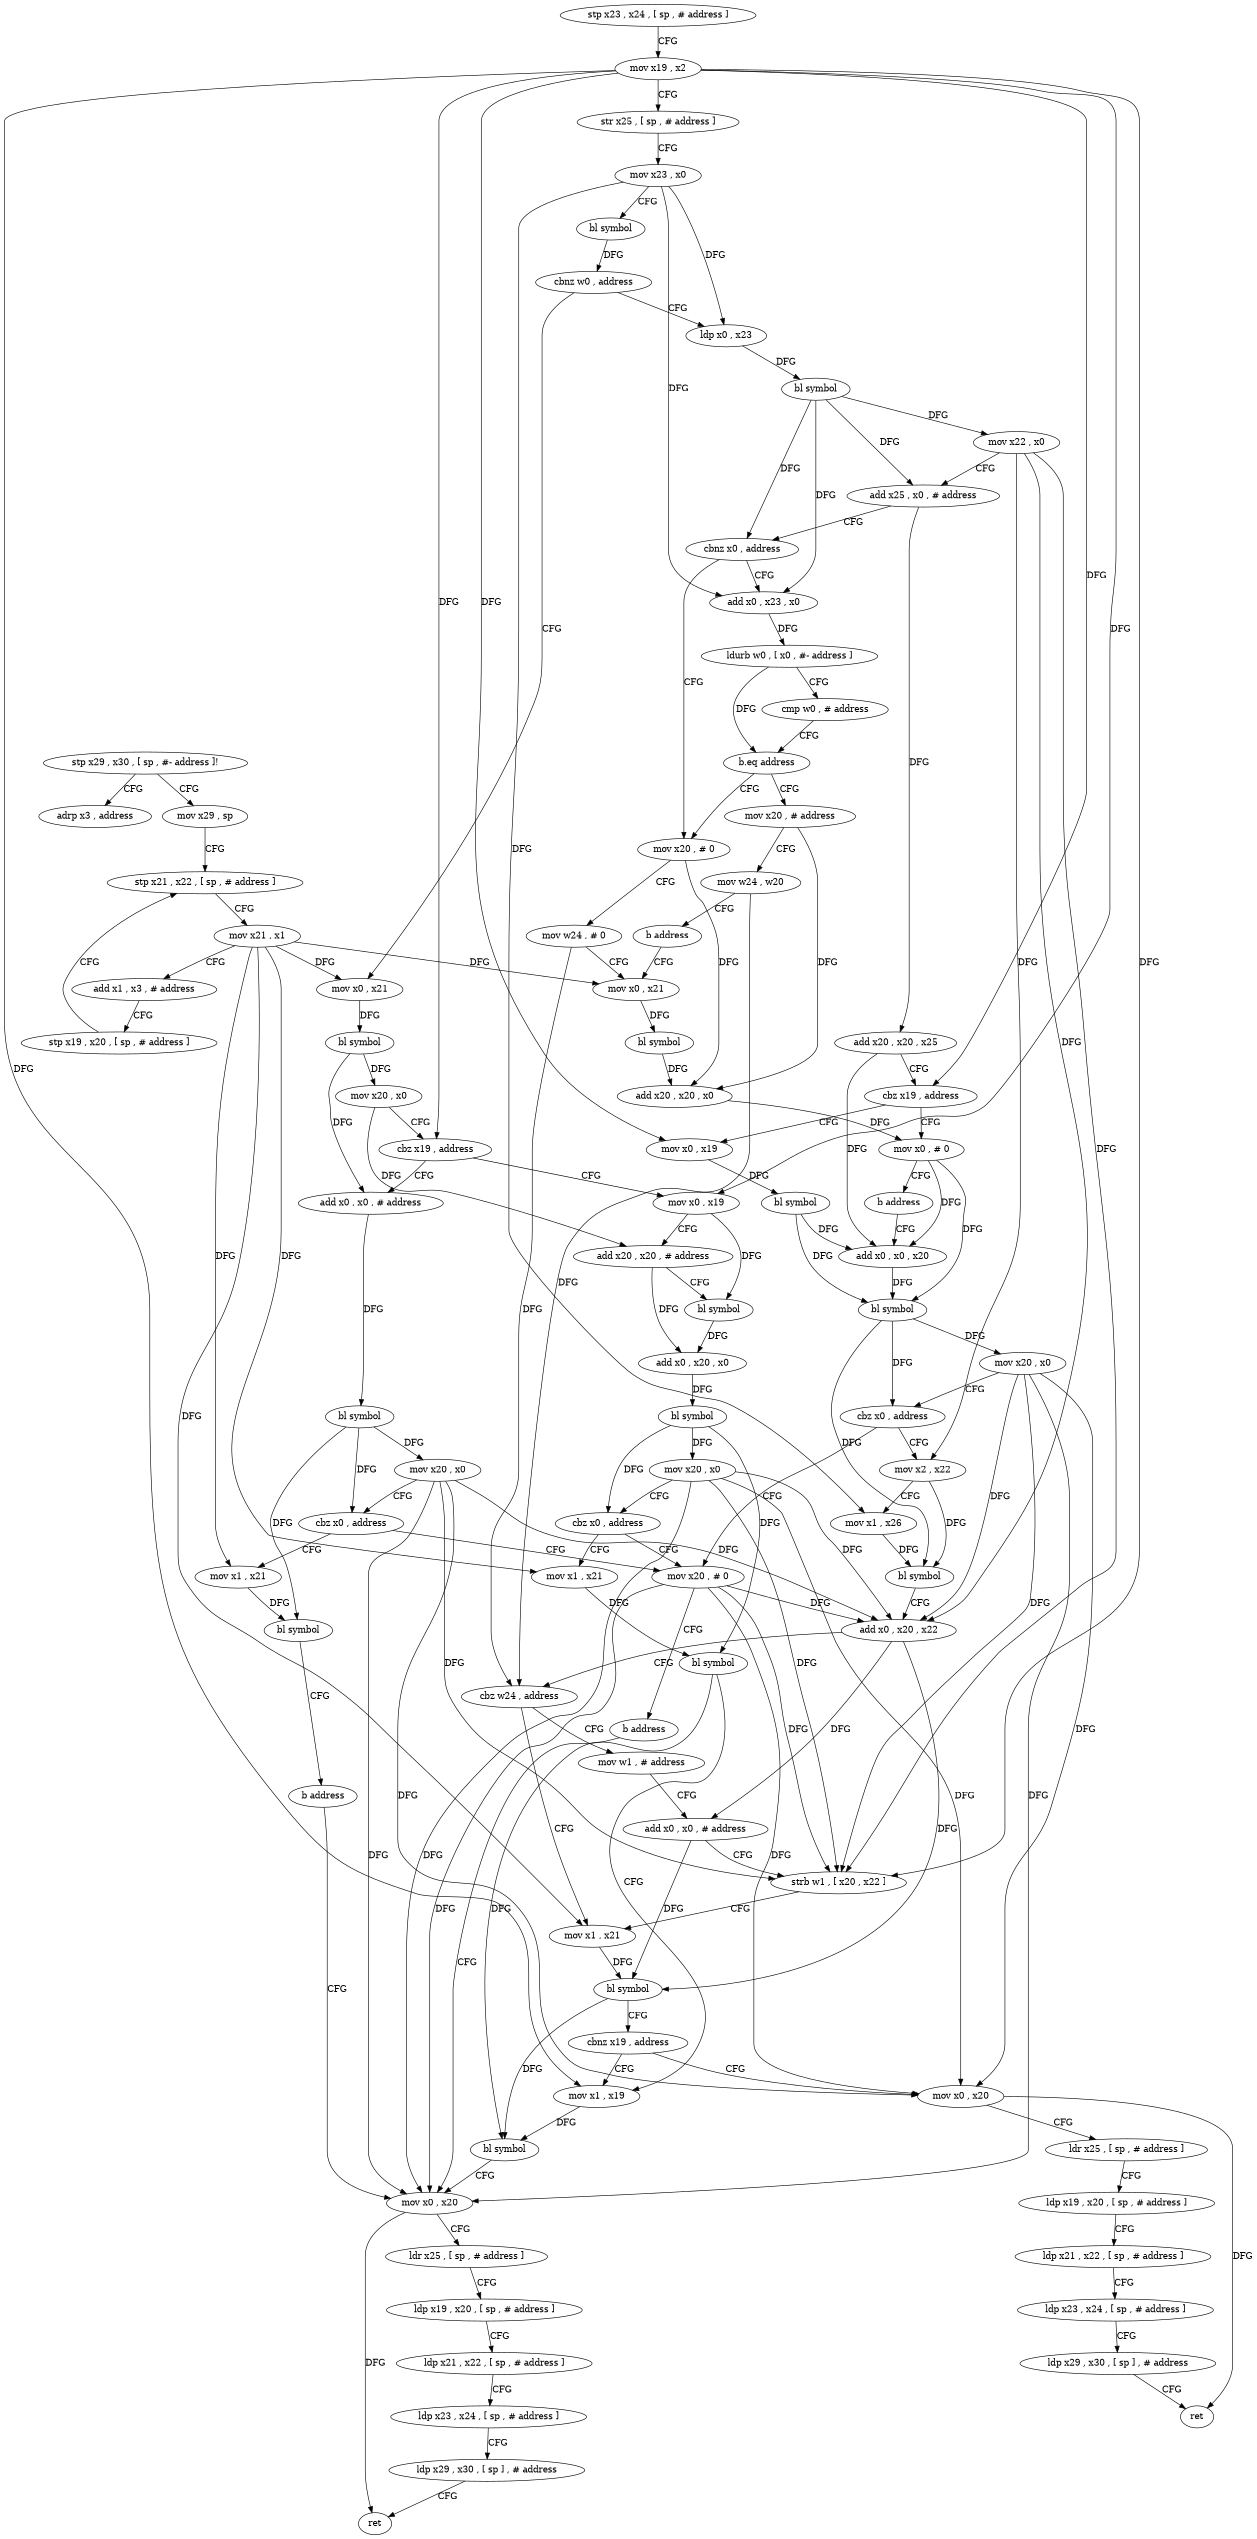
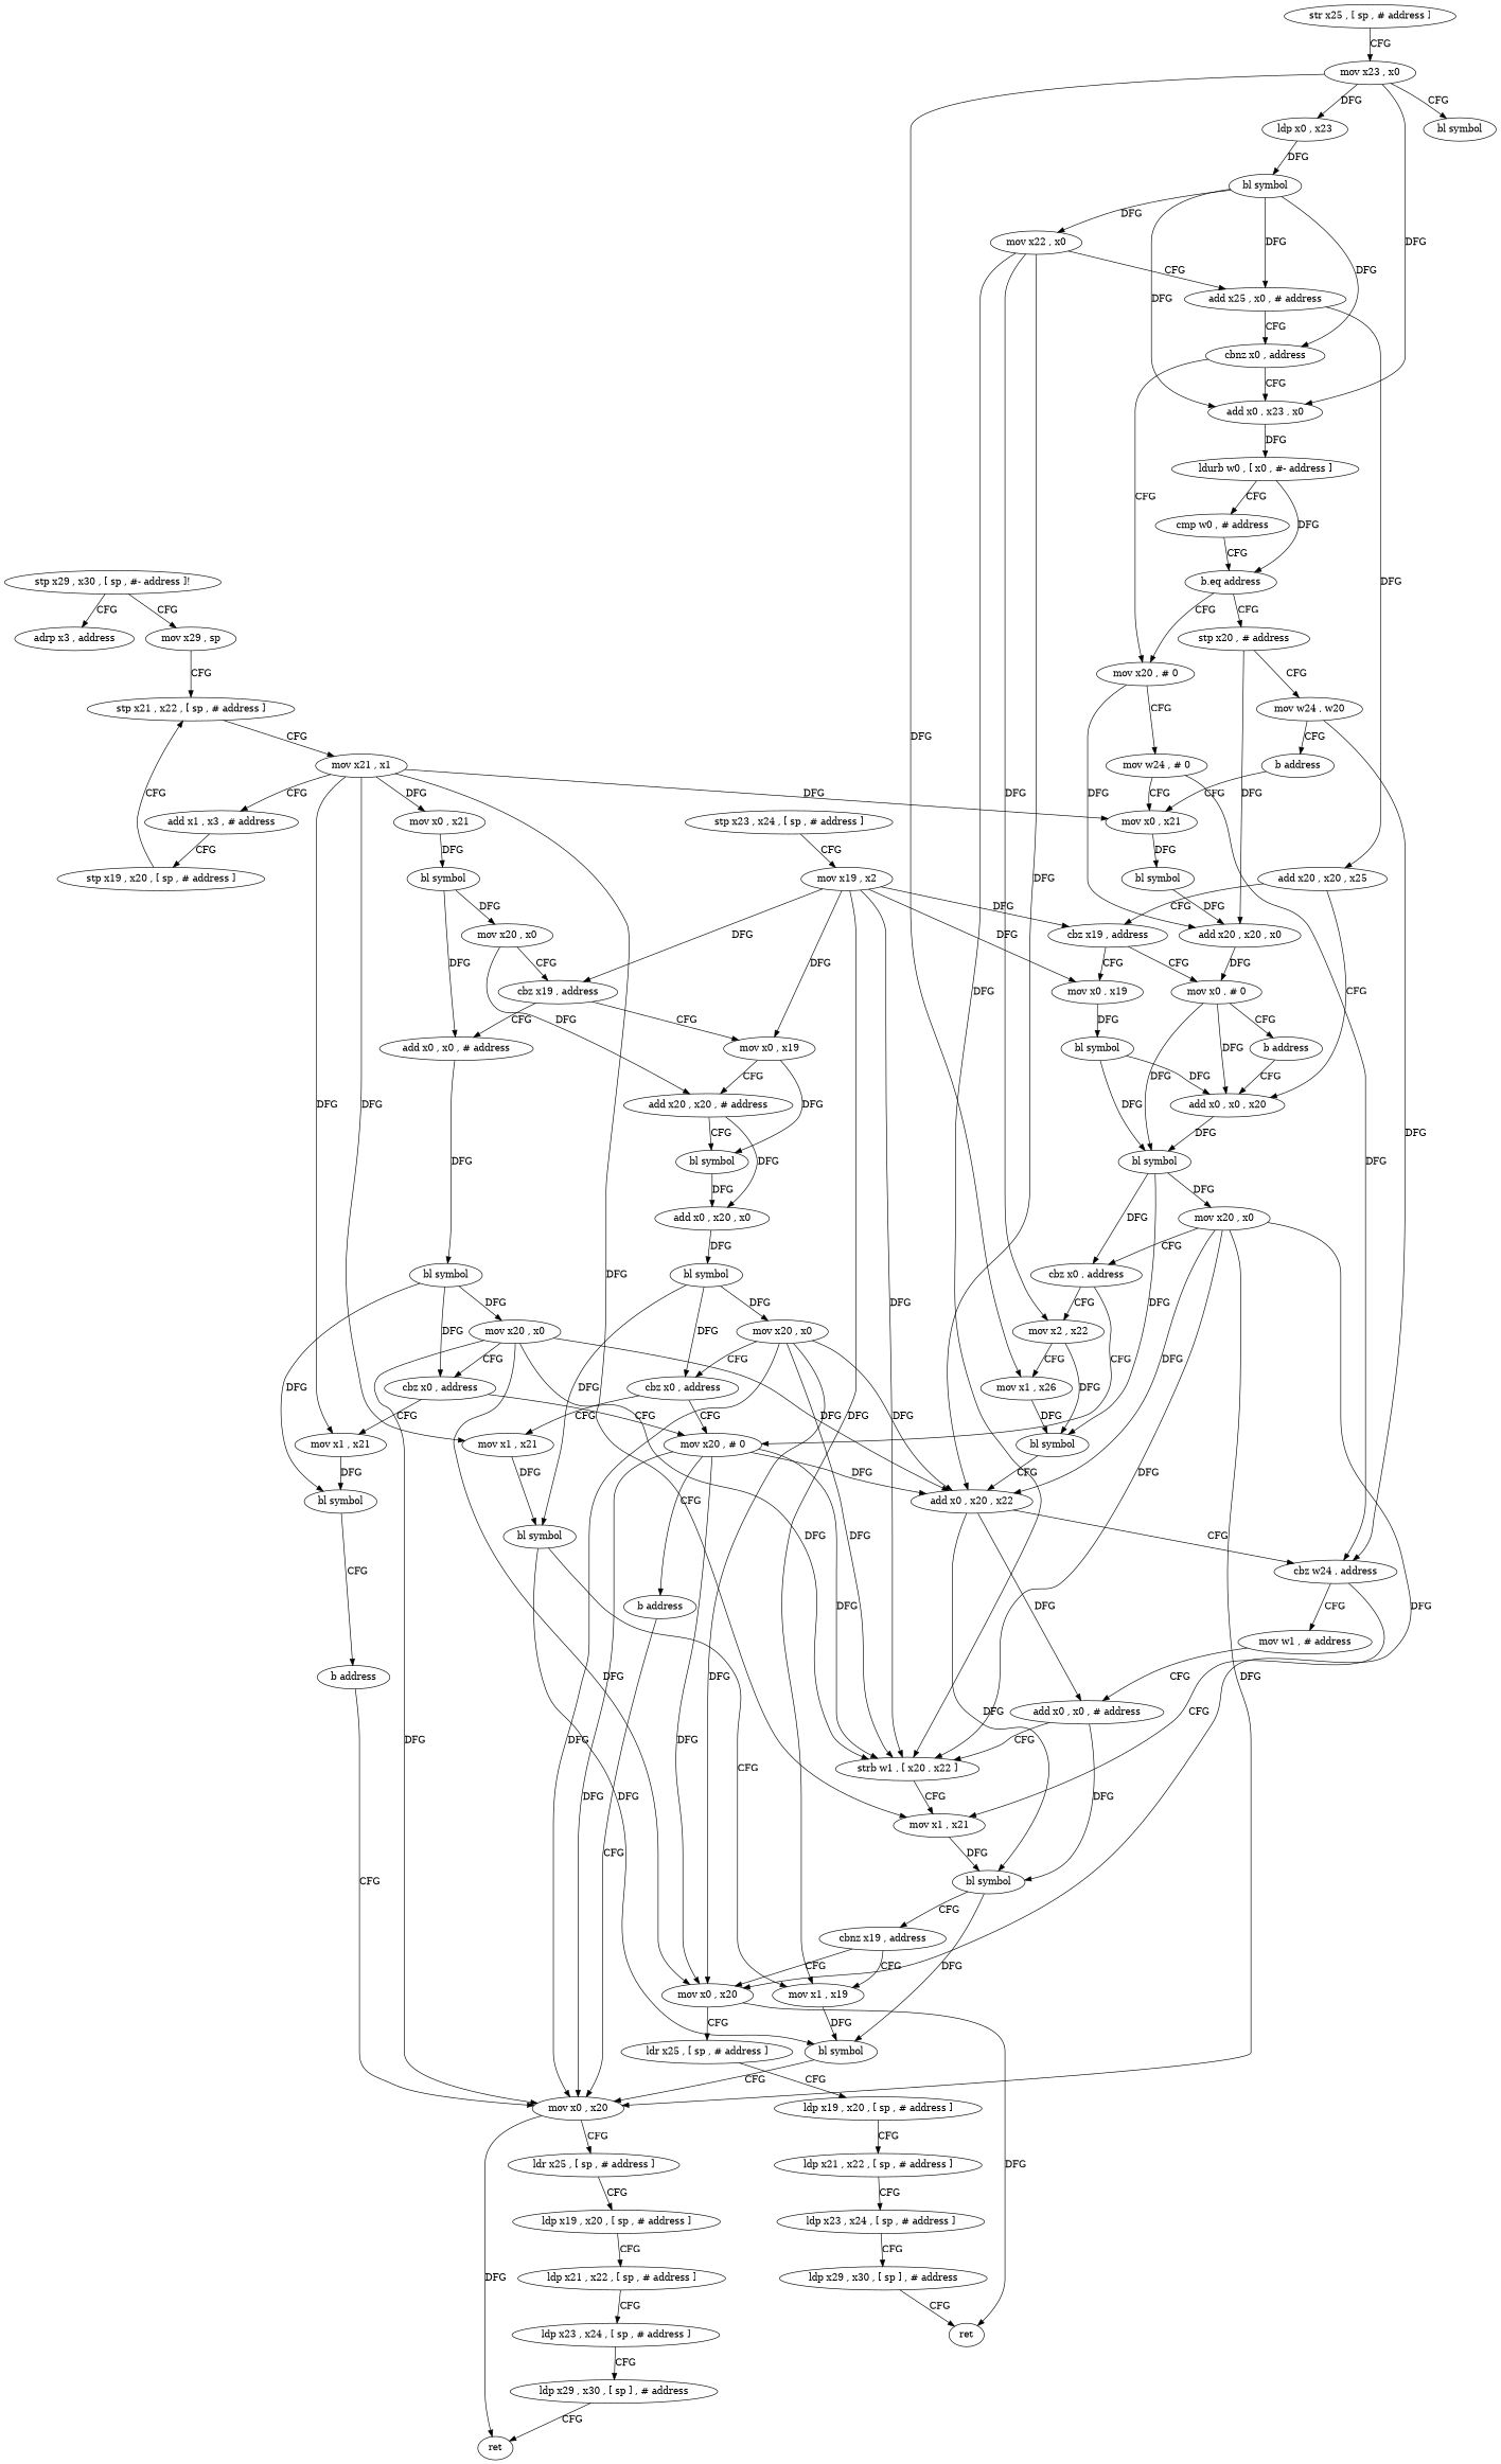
  digraph {
    n1 [label="stp x29 , x30 , [ sp , #- address ]!"]
    n2 [label="adrp x3 , address"]
    n3 [label="mov x29 , sp"]
    n4 [label="stp x21 , x22 , [ sp , # address ]"]
    n5 [label="mov x21 , x1"]
    n6 [label="add x1 , x3 , # address"]
    n7 [label="mov x0 , x21"]
    n8 [label="mov x0 , x21"]
    n9 [label="mov x1 , x21"]
    n10 [label="mov x1 , x21"]
    n11 [label="mov x1 , x21"]
    n12 [label="stp x19 , x20 , [ sp , # address ]"]
    n13 [label="bl symbol"]
    n14 [label="bl symbol"]
    n15 [label="bl symbol"]
    n16 [label="bl symbol"]
    n17 [label="bl symbol"]
    n18 [label="stp x23 , x24 , [ sp , # address ]"]
    n19 [label="mov x19 , x2"]
    n20 [label="str x25 , [ sp , # address ]"]
    n21 [label="cbz x19 , address"]
    n22 [label="mov x0 , x19"]
    n23 [label="mov x0 , x19"]
    n24 [label="mov x1 , x19"]
    n25 [label="cbz x19 , address"]
    n26 [label="strb w1 , [ x20 , x22 ]"]
    n27 [label="mov x23 , x0"]
    n28 [label="add x0 , x0 , # address"]
    n29 [label="add x20 , x20 , # address"]
    n30 [label="bl symbol"]
    n31 [label="bl symbol"]
    n32 [label="bl symbol"]
    n33 [label="mov x0 , # 0"]
    n34 [label="cbnz x19 , address"]
    n35 [label="mov x0 , x20"]
    n36 [label="bl symbol"]
    n37 [label="ldp x0 , x23"]
    n38 [label="add x0 , x23 , x0"]
    n39 [label="mov x1 , x26"]
-   n40 [label="cbnz w0 , address"]
    n41 [label="bl symbol"]
    n42 [label="ldurb w0 , [ x0 , #- address ]"]
    n43 [label="bl symbol"]
    n44 [label="mov x22 , x0"]
    n45 [label="add x25 , x0 , # address"]
    n46 [label="cbnz x0 , address"]
    n47 [label="mov x20 , x0"]
    n48 [label="mov x2 , x22"]
    n49 [label="add x0 , x20 , x22"]
    n50 [label="add x20 , x20 , x25"]
    n51 [label="mov x20 , # 0"]
    n52 [label="cbz w24 , address"]
    n53 [label="add x0 , x0 , # address"]
    n54 [label="add x0 , x0 , x20"]
    n55 [label="mov w24 , # 0"]
    n56 [label="add x20 , x20 , x0"]
    n57 [label="cmp w0 , # address"]
    n58 [label="b.eq address"]
    n59 [label="bl symbol"]
    n60 [label="add x0 , x20 , x0"]
    n61 [label="mov x20 , x0"]
    n62 [label="cbz x0 , address"]
-   n63 [label="mov x20 , # address"]
+   n63 [label="stp x20 , # address"]
    n64 [label="mov w24 , w20"]
    n65 [label="b address"]
    n66 [label="mov w1 , # address"]
    n67 [label="mov x0 , x20"]
    n68 [label="mov x20 , # 0"]
    n69 [label="b address"]
    n70 [label="ldr x25 , [ sp , # address ]"]
    n71 [label=ret]
    n72 [label="ldr x25 , [ sp , # address ]"]
    n73 [label=ret]
    n74 [label="b address"]
    n75 [label="bl symbol"]
    n76 [label="mov x20 , x0"]
    n77 [label="cbz x0 , address"]
    n78 [label="b address"]
    n79 [label="bl symbol"]
    n80 [label="mov x20 , x0"]
    n81 [label="cbz x0 , address"]
    n82 [label="ldp x19 , x20 , [ sp , # address ]"]
    n83 [label="ldp x21 , x22 , [ sp , # address ]"]
    n84 [label="ldp x23 , x24 , [ sp , # address ]"]
    n85 [label="ldp x29 , x30 , [ sp ] , # address"]
    n86 [label="ldp x19 , x20 , [ sp , # address ]"]
    n87 [label="ldp x21 , x22 , [ sp , # address ]"]
    n88 [label="ldp x23 , x24 , [ sp , # address ]"]
    n89 [label="ldp x29 , x30 , [ sp ] , # address"]
    n1 -> n2 [label=CFG]
    n1 -> n3 [label=CFG]
    n3 -> n4 [label=CFG]
    n4 -> n5 [label=CFG]
    n5 -> n6 [label=CFG]
    n5 -> n7 [label=DFG]
    n5 -> n8 [label=DFG]
    n5 -> n9 [label=DFG]
    n5 -> n10 [label=DFG]
    n5 -> n11 [label=DFG]
    n6 -> n12 [label=CFG]
    n7 -> n13 [label=DFG]
    n8 -> n14 [label=DFG]
    n9 -> n15 [label=DFG]
    n10 -> n16 [label=DFG]
    n11 -> n17 [label=DFG]
    n12 -> n4 [label=CFG]
    n13 -> n28 [label=DFG]
    n13 -> n47 [label=DFG]
    n14 -> n56 [label=DFG]
    n15 -> n69 [label=CFG]
    n16 -> n24 [label=CFG]
    n16 -> n32 [label=DFG]
    n17 -> n32 [label=DFG]
    n17 -> n34 [label=CFG]
    n18 -> n19 [label=CFG]
-   n19 -> n20 [label=CFG]
    n19 -> n21 [label=DFG]
    n19 -> n22 [label=DFG]
    n19 -> n23 [label=DFG]
    n19 -> n24 [label=DFG]
    n19 -> n25 [label=DFG]
    n19 -> n26 [label=DFG]
    n20 -> n27 [label=CFG]
    n21 -> n22 [label=CFG]
    n21 -> n28 [label=CFG]
    n22 -> n29 [label=CFG]
    n22 -> n30 [label=DFG]
    n23 -> n31 [label=DFG]
    n24 -> n32 [label=DFG]
    n25 -> n23 [label=CFG]
    n25 -> n33 [label=CFG]
    n26 -> n11 [label=CFG]
    n27 -> n36 [label=CFG]
    n27 -> n37 [label=DFG]
    n27 -> n38 [label=DFG]
    n27 -> n39 [label=DFG]
    n28 -> n59 [label=DFG]
    n29 -> n30 [label=CFG]
    n29 -> n60 [label=DFG]
    n30 -> n60 [label=DFG]
    n31 -> n54 [label=DFG]
    n31 -> n79 [label=DFG]
    n32 -> n67 [label=CFG]
    n33 -> n54 [label=DFG]
    n33 -> n78 [label=CFG]
    n33 -> n79 [label=DFG]
    n34 -> n24 [label=CFG]
    n34 -> n35 [label=CFG]
    n35 -> n72 [label=CFG]
    n35 -> n73 [label=DFG]
-   n36 -> n40 [label=DFG]
    n37 -> n41 [label=DFG]
    n38 -> n42 [label=DFG]
    n39 -> n43 [label=DFG]
-   n40 -> n7 [label=CFG]
-   n40 -> n37 [label=CFG]
    n41 -> n38 [label=DFG]
    n41 -> n44 [label=DFG]
    n41 -> n45 [label=DFG]
    n41 -> n46 [label=DFG]
    n42 -> n57 [label=CFG]
    n42 -> n58 [label=DFG]
    n43 -> n49 [label=CFG]
    n44 -> n26 [label=DFG]
    n44 -> n45 [label=CFG]
    n44 -> n48 [label=DFG]
    n44 -> n49 [label=DFG]
    n45 -> n46 [label=CFG]
    n45 -> n50 [label=DFG]
    n46 -> n38 [label=CFG]
    n46 -> n51 [label=CFG]
    n47 -> n21 [label=CFG]
    n47 -> n29 [label=DFG]
    n48 -> n39 [label=CFG]
    n48 -> n43 [label=DFG]
    n49 -> n17 [label=DFG]
    n49 -> n52 [label=CFG]
    n49 -> n53 [label=DFG]
    n50 -> n25 [label=CFG]
-   n50 -> n54 [label=DFG]
+   n50 -> n54 [label=CFG]
    n51 -> n55 [label=CFG]
    n51 -> n56 [label=DFG]
    n52 -> n11 [label=CFG]
    n52 -> n66 [label=CFG]
    n53 -> n17 [label=DFG]
    n53 -> n26 [label=CFG]
    n54 -> n79 [label=DFG]
    n55 -> n8 [label=CFG]
    n55 -> n52 [label=DFG]
    n56 -> n33 [label=DFG]
    n57 -> n58 [label=CFG]
    n58 -> n51 [label=CFG]
    n58 -> n63 [label=CFG]
    n59 -> n15 [label=DFG]
    n59 -> n61 [label=DFG]
    n59 -> n62 [label=DFG]
    n60 -> n75 [label=DFG]
    n61 -> n26 [label=DFG]
    n61 -> n35 [label=DFG]
    n61 -> n49 [label=DFG]
    n61 -> n62 [label=CFG]
    n61 -> n67 [label=DFG]
    n62 -> n9 [label=CFG]
    n62 -> n68 [label=CFG]
    n63 -> n56 [label=DFG]
    n63 -> n64 [label=CFG]
    n64 -> n52 [label=DFG]
    n64 -> n65 [label=CFG]
    n65 -> n8 [label=CFG]
    n66 -> n53 [label=CFG]
    n67 -> n70 [label=CFG]
    n67 -> n71 [label=DFG]
    n68 -> n26 [label=DFG]
    n68 -> n35 [label=DFG]
    n68 -> n49 [label=DFG]
    n68 -> n67 [label=DFG]
    n68 -> n74 [label=CFG]
    n69 -> n67 [label=CFG]
    n70 -> n82 [label=CFG]
    n72 -> n86 [label=CFG]
    n74 -> n67 [label=CFG]
    n75 -> n16 [label=DFG]
    n75 -> n76 [label=DFG]
    n75 -> n77 [label=DFG]
    n76 -> n26 [label=DFG]
    n76 -> n35 [label=DFG]
    n76 -> n49 [label=DFG]
    n76 -> n67 [label=DFG]
    n76 -> n77 [label=CFG]
    n77 -> n10 [label=CFG]
    n77 -> n68 [label=CFG]
    n78 -> n54 [label=CFG]
    n79 -> n43 [label=DFG]
    n79 -> n80 [label=DFG]
    n79 -> n81 [label=DFG]
    n80 -> n26 [label=DFG]
    n80 -> n35 [label=DFG]
    n80 -> n49 [label=DFG]
    n80 -> n67 [label=DFG]
    n80 -> n81 [label=CFG]
    n81 -> n48 [label=CFG]
    n81 -> n68 [label=CFG]
    n82 -> n83 [label=CFG]
    n83 -> n84 [label=CFG]
    n84 -> n85 [label=CFG]
    n85 -> n71 [label=CFG]
    n86 -> n87 [label=CFG]
    n87 -> n88 [label=CFG]
    n88 -> n89 [label=CFG]
    n89 -> n73 [label=CFG]
  }
